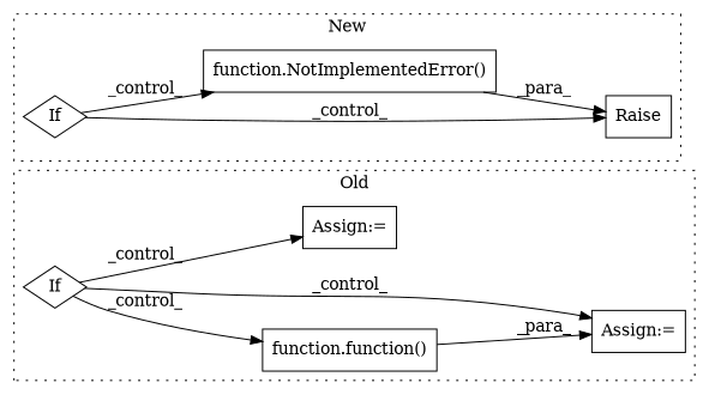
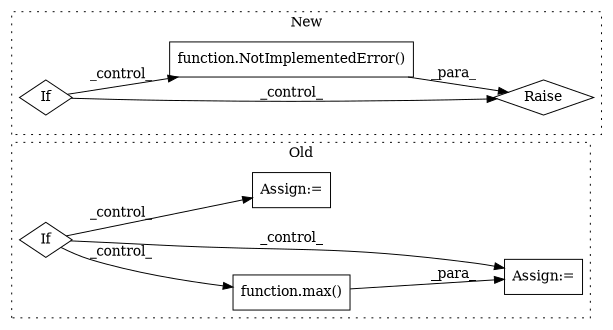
  digraph {
    rankdir=LR
    node [a=75 l=3 shape=box]
-   n1 [l="4,23" label="function.function()" s="5315,5334"]
+   n1 [l="4,23" label="function.max()" s="5315,5334"]
    n2 [a=96 label=If s=5094 shape=diamond]
    n3 [a=68 label="Assign:=" s=5312]
    n4 [a=68 label="Assign:=" s=5663]
-   n5 [a=91 l=6 label=Raise s=5163]
+   n5 [a=91 l=6 label=Raise s=5163 shape=diamond]
    n6 [a=96 label=If s=5092 shape=diamond]
    n7 [l="20,1" label="function.NotImplementedError()" s="5169,5233"]
    subgraph cluster_1 {
      label=Old
      style=dotted
      n1
      n2
      n3
      n4
    }
    subgraph cluster_2 {
      label=New
      style=dotted
      n5
      n6
      n7
    }
    n1 -> n3 [label=_para_]
    n2 -> n1 [label=_control_]
    n2 -> n3 [label=_control_]
    n2 -> n4 [label=_control_]
    n6 -> n5 [label=_control_]
    n6 -> n7 [label=_control_]
    n7 -> n5 [label=_para_]
  }
